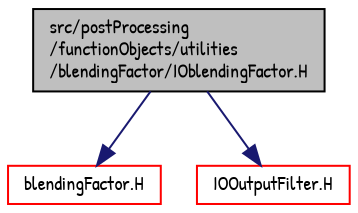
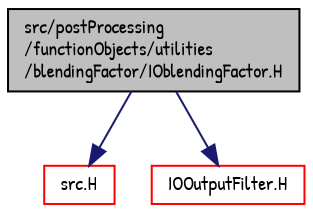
  digraph {
    fontname="Patrick Hand"
    node [color=red fontname="Patrick Hand" fontsize=10 shape=record]
    edge [color=midnightblue fontname="Patrick Hand" fontsize=10 labelfontname=Helvetica labelfontsize=10 style=solid]
    n1 [color=black fillcolor=grey75 fontcolor=black height=0.2 label="src/postProcessing\l/functionObjects/utilities\l/blendingFactor/IOblendingFactor.H" style=filled width=0.4]
-   n2 [height=0.2 label="blendingFactor.H" width=0.4]
+   n2 [height=0.2 label="src.H" width=0.4]
    n3 [height=0.2 label="IOOutputFilter.H" width=0.4]
    n1 -> n2
    n1 -> n3
  }
